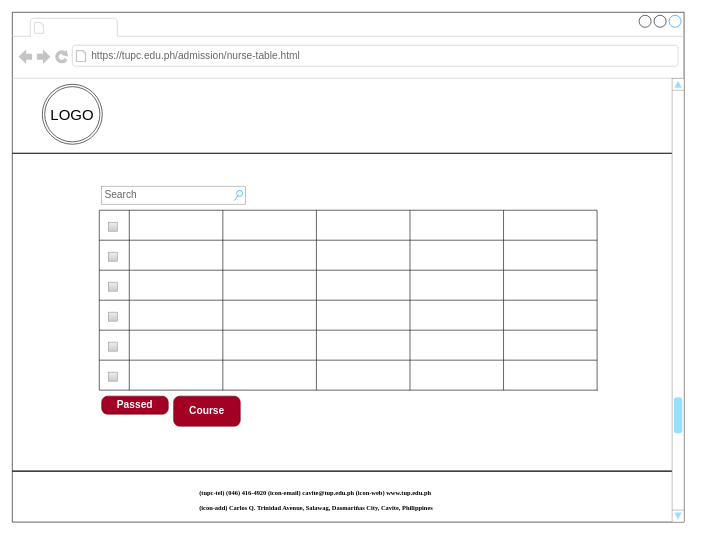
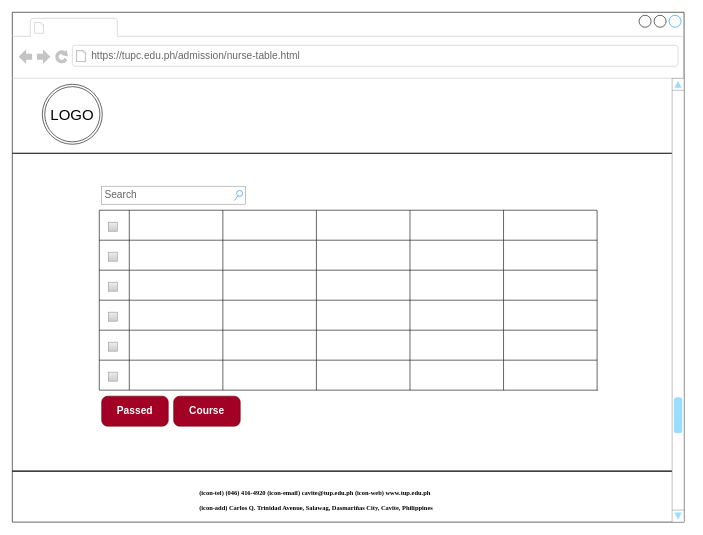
  <mxCell id="0" />
  <mxCell id="1" parent="0" />
  <mxCell id="2" value="" style="strokeWidth=1;shadow=0;dashed=0;align=center;html=1;shape=mxgraph.mockup.containers.browserWindow;rSize=0;strokeColor2=#008cff;strokeColor3=#c4c4c4;mainText=,;recursiveResize=0;fontSize=25;spacing=1;" vertex="1" parent="1"><mxGeometry x="20" width="1120" height="850" as="geometry" y="20" /></mxCell>
  <mxCell id="3" value="" style="line;strokeWidth=2;html=1;fontSize=25;" vertex="1" parent="2"><mxGeometry y="760" width="1100" height="10" as="geometry" /></mxCell>
  <mxCell id="4" value="https://tupc.edu.ph/admission/nurse-table.html" style="strokeWidth=1;shadow=0;dashed=0;align=center;html=1;shape=mxgraph.mockup.containers.anchor;rSize=0;fontSize=17;fontColor=#666666;align=left;" vertex="1" parent="2"><mxGeometry x="130" y="60" width="250" height="26" as="geometry" /></mxCell>
  <mxCell id="5" value="LOGO" style="ellipse;shape=doubleEllipse;whiteSpace=wrap;html=1;fontSize=25;" vertex="1" parent="2"><mxGeometry x="50" y="120" width="100" height="100" as="geometry" /></mxCell>
  <mxCell id="6" value="" style="line;strokeWidth=2;html=1;fontSize=25;" vertex="1" parent="2"><mxGeometry y="230" width="1100" height="10" as="geometry" /></mxCell>
  <mxCell id="7" value="" style="verticalLabelPosition=bottom;shadow=0;dashed=0;align=center;html=1;verticalAlign=top;strokeWidth=1;shape=mxgraph.mockup.navigation.scrollBar;strokeColor=#999999;barPos=20;fillColor2=#99ddff;strokeColor2=none;direction=north;fontSize=25;" vertex="1" parent="2"><mxGeometry x="1100" y="110" width="30" height="740" as="geometry" /></mxCell>
- <mxCell id="8" value="&lt;span style=&quot;font-family: &amp;#34;euphemia&amp;#34; ; font-size: 10.72px ; font-weight: 700&quot;&gt;(tupc-tel) (046) 416-4920 (icon-email) cavite@tup.edu.ph (icon-web) www.tup.edu.ph&lt;br&gt;&lt;/span&gt;&lt;span style=&quot;font-family: &amp;#34;euphemia&amp;#34; ; font-size: 10.72px ; font-weight: 700&quot;&gt;(icon-add) Carlos Q. Trinidad Avenue, Salawag, Dasmariñas City, Cavite, Philippines&lt;/span&gt;&lt;span style=&quot;font-family: &amp;#34;euphemia&amp;#34; ; font-size: 10.72px ; font-weight: 700&quot;&gt;&lt;br&gt;&lt;/span&gt;" style="rounded=0;whiteSpace=wrap;html=1;fontSize=20;strokeWidth=1;fillColor=none;align=left;verticalAlign=top;strokeColor=none;" vertex="1" parent="2"><mxGeometry x="310" y="780" width="480" height="60" as="geometry" /></mxCell>
+ <mxCell id="8" value="&lt;span style=&quot;font-family: &amp;#34;euphemia&amp;#34; ; font-size: 10.72px ; font-weight: 700&quot;&gt;(icon-tel) (046) 416-4920 (icon-email) cavite@tup.edu.ph (icon-web) www.tup.edu.ph&lt;br&gt;&lt;/span&gt;&lt;span style=&quot;font-family: &amp;#34;euphemia&amp;#34; ; font-size: 10.72px ; font-weight: 700&quot;&gt;(icon-add) Carlos Q. Trinidad Avenue, Salawag, Dasmariñas City, Cavite, Philippines&lt;/span&gt;&lt;span style=&quot;font-family: &amp;#34;euphemia&amp;#34; ; font-size: 10.72px ; font-weight: 700&quot;&gt;&lt;br&gt;&lt;/span&gt;" style="rounded=0;whiteSpace=wrap;html=1;fontSize=20;strokeWidth=1;fillColor=none;align=left;verticalAlign=top;strokeColor=none;" vertex="1" parent="2"><mxGeometry x="310" y="780" width="480" height="60" as="geometry" /></mxCell>
  <mxCell id="9" value="Search" style="strokeWidth=1;shadow=0;dashed=0;align=center;html=1;shape=mxgraph.mockup.forms.searchBox;strokeColor=#999999;mainText=;strokeColor2=#008cff;fontColor=#666666;fontSize=17;align=left;spacingLeft=3;rounded=0;fillColor=#FFFFFF;" vertex="1" parent="2"><mxGeometry x="149" y="290" width="240" height="30" as="geometry" /></mxCell>
- <mxCell id="10" value="Passed" style="strokeWidth=1;shadow=0;dashed=0;align=center;html=1;shape=mxgraph.mockup.buttons.button;strokeColor=#6F0000;fontColor=#ffffff;mainText=;buttonStyle=round;fontSize=17;fontStyle=1;fillColor=#a20025;whiteSpace=wrap;rounded=0;" vertex="1" parent="2"><mxGeometry x="149" y="640" width="111" height="30" as="geometry" /></mxCell>
+ <mxCell id="10" value="Passed" style="strokeWidth=1;shadow=0;dashed=0;align=center;html=1;shape=mxgraph.mockup.buttons.button;strokeColor=#6F0000;fontColor=#ffffff;mainText=;buttonStyle=round;fontSize=17;fontStyle=1;fillColor=#a20025;whiteSpace=wrap;rounded=0;" vertex="1" parent="2"><mxGeometry x="149" y="640" width="111" height="50" as="geometry" /></mxCell>
  <mxCell id="11" value="Course" style="strokeWidth=1;shadow=0;dashed=0;align=center;html=1;shape=mxgraph.mockup.buttons.button;strokeColor=#6F0000;fontColor=#ffffff;mainText=;buttonStyle=round;fontSize=17;fontStyle=1;fillColor=#a20025;whiteSpace=wrap;rounded=0;" vertex="1" parent="2"><mxGeometry x="269" y="640" width="111" height="50" as="geometry" /></mxCell>
  <mxCell id="12" value="" style="shape=table;html=1;whiteSpace=wrap;startSize=0;container=1;collapsible=0;childLayout=tableLayout;rounded=0;fontSize=29;align=center;verticalAlign=top;spacing=1;direction=west;fillColor=#FFFFFF;strokeColor=#000000;" vertex="1" parent="1"><mxGeometry x="165" y="350" width="830" height="300" as="geometry" /></mxCell>
  <mxCell id="13" value="" style="shape=partialRectangle;html=1;whiteSpace=wrap;collapsible=0;dropTarget=0;pointerEvents=0;fillColor=none;top=0;left=0;bottom=0;right=0;points=[[0,0.5],[1,0.5]];portConstraint=eastwest;rounded=1;fontSize=29;align=center;verticalAlign=top;" vertex="1" parent="12"><mxGeometry width="830" height="50" as="geometry" /></mxCell>
  <mxCell id="14" style="shape=partialRectangle;html=1;whiteSpace=wrap;connectable=0;fillColor=none;top=0;left=0;bottom=0;right=0;overflow=hidden;pointerEvents=1;rounded=1;fontSize=29;align=center;verticalAlign=top;" vertex="1" parent="13"><mxGeometry width="50" height="50" as="geometry"><mxRectangle width="50" height="50" as="alternateBounds" /></mxGeometry></mxCell>
  <mxCell id="15" value="" style="shape=partialRectangle;html=1;whiteSpace=wrap;connectable=0;fillColor=none;top=0;left=0;bottom=0;right=0;overflow=hidden;pointerEvents=1;rounded=1;fontSize=29;align=center;verticalAlign=top;" vertex="1" parent="13"><mxGeometry x="50" width="156" height="50" as="geometry"><mxRectangle width="156" height="50" as="alternateBounds" /></mxGeometry></mxCell>
  <mxCell id="16" value="" style="shape=partialRectangle;html=1;whiteSpace=wrap;connectable=0;fillColor=none;top=0;left=0;bottom=0;right=0;overflow=hidden;pointerEvents=1;rounded=1;fontSize=29;align=center;verticalAlign=top;" vertex="1" parent="13"><mxGeometry x="206" width="156" height="50" as="geometry"><mxRectangle width="156" height="50" as="alternateBounds" /></mxGeometry></mxCell>
  <mxCell id="17" value="" style="shape=partialRectangle;html=1;whiteSpace=wrap;connectable=0;fillColor=none;top=0;left=0;bottom=0;right=0;overflow=hidden;pointerEvents=1;rounded=1;fontSize=29;align=center;verticalAlign=top;" vertex="1" parent="13"><mxGeometry x="362" width="156" height="50" as="geometry"><mxRectangle width="156" height="50" as="alternateBounds" /></mxGeometry></mxCell>
  <mxCell id="18" style="shape=partialRectangle;html=1;whiteSpace=wrap;connectable=0;fillColor=none;top=0;left=0;bottom=0;right=0;overflow=hidden;pointerEvents=1;rounded=1;fontSize=29;align=center;verticalAlign=top;" vertex="1" parent="13"><mxGeometry x="518" width="156" height="50" as="geometry"><mxRectangle width="156" height="50" as="alternateBounds" /></mxGeometry></mxCell>
  <mxCell id="19" style="shape=partialRectangle;html=1;whiteSpace=wrap;connectable=0;fillColor=none;top=0;left=0;bottom=0;right=0;overflow=hidden;pointerEvents=1;rounded=1;fontSize=29;align=center;verticalAlign=top;" vertex="1" parent="13"><mxGeometry x="674" width="156" height="50" as="geometry"><mxRectangle width="156" height="50" as="alternateBounds" /></mxGeometry></mxCell>
  <mxCell id="20" style="shape=partialRectangle;html=1;whiteSpace=wrap;collapsible=0;dropTarget=0;pointerEvents=0;fillColor=none;top=0;left=0;bottom=0;right=0;points=[[0,0.5],[1,0.5]];portConstraint=eastwest;rounded=1;fontSize=29;align=center;verticalAlign=top;" vertex="1" parent="12"><mxGeometry y="50" width="830" height="50" as="geometry" /></mxCell>
  <mxCell id="21" style="shape=partialRectangle;html=1;whiteSpace=wrap;connectable=0;fillColor=none;top=0;left=0;bottom=0;right=0;overflow=hidden;pointerEvents=1;rounded=1;fontSize=29;align=center;verticalAlign=top;" vertex="1" parent="20"><mxGeometry width="50" height="50" as="geometry"><mxRectangle width="50" height="50" as="alternateBounds" /></mxGeometry></mxCell>
  <mxCell id="22" style="shape=partialRectangle;html=1;whiteSpace=wrap;connectable=0;fillColor=none;top=0;left=0;bottom=0;right=0;overflow=hidden;pointerEvents=1;rounded=1;fontSize=29;align=center;verticalAlign=top;" vertex="1" parent="20"><mxGeometry x="50" width="156" height="50" as="geometry"><mxRectangle width="156" height="50" as="alternateBounds" /></mxGeometry></mxCell>
  <mxCell id="23" style="shape=partialRectangle;html=1;whiteSpace=wrap;connectable=0;fillColor=none;top=0;left=0;bottom=0;right=0;overflow=hidden;pointerEvents=1;rounded=1;fontSize=29;align=center;verticalAlign=top;" vertex="1" parent="20"><mxGeometry x="206" width="156" height="50" as="geometry"><mxRectangle width="156" height="50" as="alternateBounds" /></mxGeometry></mxCell>
  <mxCell id="24" style="shape=partialRectangle;html=1;whiteSpace=wrap;connectable=0;fillColor=none;top=0;left=0;bottom=0;right=0;overflow=hidden;pointerEvents=1;rounded=1;fontSize=29;align=center;verticalAlign=top;" vertex="1" parent="20"><mxGeometry x="362" width="156" height="50" as="geometry"><mxRectangle width="156" height="50" as="alternateBounds" /></mxGeometry></mxCell>
  <mxCell id="25" style="shape=partialRectangle;html=1;whiteSpace=wrap;connectable=0;fillColor=none;top=0;left=0;bottom=0;right=0;overflow=hidden;pointerEvents=1;rounded=1;fontSize=29;align=center;verticalAlign=top;" vertex="1" parent="20"><mxGeometry x="518" width="156" height="50" as="geometry"><mxRectangle width="156" height="50" as="alternateBounds" /></mxGeometry></mxCell>
  <mxCell id="26" style="shape=partialRectangle;html=1;whiteSpace=wrap;connectable=0;fillColor=none;top=0;left=0;bottom=0;right=0;overflow=hidden;pointerEvents=1;rounded=1;fontSize=29;align=center;verticalAlign=top;" vertex="1" parent="20"><mxGeometry x="674" width="156" height="50" as="geometry"><mxRectangle width="156" height="50" as="alternateBounds" /></mxGeometry></mxCell>
  <mxCell id="27" value="" style="shape=partialRectangle;html=1;whiteSpace=wrap;collapsible=0;dropTarget=0;pointerEvents=0;fillColor=none;top=0;left=0;bottom=0;right=0;points=[[0,0.5],[1,0.5]];portConstraint=eastwest;rounded=1;fontSize=29;align=center;verticalAlign=top;" vertex="1" parent="12"><mxGeometry y="100" width="830" height="50" as="geometry" /></mxCell>
  <mxCell id="28" style="shape=partialRectangle;html=1;whiteSpace=wrap;connectable=0;fillColor=none;top=0;left=0;bottom=0;right=0;overflow=hidden;pointerEvents=1;rounded=1;fontSize=29;align=center;verticalAlign=top;" vertex="1" parent="27"><mxGeometry width="50" height="50" as="geometry"><mxRectangle width="50" height="50" as="alternateBounds" /></mxGeometry></mxCell>
  <mxCell id="29" value="" style="shape=partialRectangle;html=1;whiteSpace=wrap;connectable=0;fillColor=none;top=0;left=0;bottom=0;right=0;overflow=hidden;pointerEvents=1;rounded=1;fontSize=29;align=center;verticalAlign=top;" vertex="1" parent="27"><mxGeometry x="50" width="156" height="50" as="geometry"><mxRectangle width="156" height="50" as="alternateBounds" /></mxGeometry></mxCell>
  <mxCell id="30" value="" style="shape=partialRectangle;html=1;whiteSpace=wrap;connectable=0;fillColor=none;top=0;left=0;bottom=0;right=0;overflow=hidden;pointerEvents=1;rounded=1;fontSize=29;align=center;verticalAlign=top;" vertex="1" parent="27"><mxGeometry x="206" width="156" height="50" as="geometry"><mxRectangle width="156" height="50" as="alternateBounds" /></mxGeometry></mxCell>
  <mxCell id="31" value="" style="shape=partialRectangle;html=1;whiteSpace=wrap;connectable=0;fillColor=none;top=0;left=0;bottom=0;right=0;overflow=hidden;pointerEvents=1;rounded=1;fontSize=29;align=center;verticalAlign=top;" vertex="1" parent="27"><mxGeometry x="362" width="156" height="50" as="geometry"><mxRectangle width="156" height="50" as="alternateBounds" /></mxGeometry></mxCell>
  <mxCell id="32" style="shape=partialRectangle;html=1;whiteSpace=wrap;connectable=0;fillColor=none;top=0;left=0;bottom=0;right=0;overflow=hidden;pointerEvents=1;rounded=1;fontSize=29;align=center;verticalAlign=top;" vertex="1" parent="27"><mxGeometry x="518" width="156" height="50" as="geometry"><mxRectangle width="156" height="50" as="alternateBounds" /></mxGeometry></mxCell>
  <mxCell id="33" style="shape=partialRectangle;html=1;whiteSpace=wrap;connectable=0;fillColor=none;top=0;left=0;bottom=0;right=0;overflow=hidden;pointerEvents=1;rounded=1;fontSize=29;align=center;verticalAlign=top;" vertex="1" parent="27"><mxGeometry x="674" width="156" height="50" as="geometry"><mxRectangle width="156" height="50" as="alternateBounds" /></mxGeometry></mxCell>
  <mxCell id="34" value="" style="shape=partialRectangle;html=1;whiteSpace=wrap;collapsible=0;dropTarget=0;pointerEvents=0;fillColor=none;top=0;left=0;bottom=0;right=0;points=[[0,0.5],[1,0.5]];portConstraint=eastwest;rounded=1;fontSize=29;align=center;verticalAlign=top;" vertex="1" parent="12"><mxGeometry y="150" width="830" height="50" as="geometry" /></mxCell>
  <mxCell id="35" style="shape=partialRectangle;html=1;whiteSpace=wrap;connectable=0;fillColor=none;top=0;left=0;bottom=0;right=0;overflow=hidden;pointerEvents=1;rounded=1;fontSize=29;align=center;verticalAlign=top;" vertex="1" parent="34"><mxGeometry width="50" height="50" as="geometry"><mxRectangle width="50" height="50" as="alternateBounds" /></mxGeometry></mxCell>
  <mxCell id="36" value="" style="shape=partialRectangle;html=1;whiteSpace=wrap;connectable=0;fillColor=none;top=0;left=0;bottom=0;right=0;overflow=hidden;pointerEvents=1;rounded=1;fontSize=29;align=center;verticalAlign=top;" vertex="1" parent="34"><mxGeometry x="50" width="156" height="50" as="geometry"><mxRectangle width="156" height="50" as="alternateBounds" /></mxGeometry></mxCell>
  <mxCell id="37" value="" style="shape=partialRectangle;html=1;whiteSpace=wrap;connectable=0;fillColor=none;top=0;left=0;bottom=0;right=0;overflow=hidden;pointerEvents=1;rounded=1;fontSize=29;align=center;verticalAlign=top;" vertex="1" parent="34"><mxGeometry x="206" width="156" height="50" as="geometry"><mxRectangle width="156" height="50" as="alternateBounds" /></mxGeometry></mxCell>
  <mxCell id="38" value="" style="shape=partialRectangle;html=1;whiteSpace=wrap;connectable=0;fillColor=none;top=0;left=0;bottom=0;right=0;overflow=hidden;pointerEvents=1;rounded=1;fontSize=29;align=center;verticalAlign=top;" vertex="1" parent="34"><mxGeometry x="362" width="156" height="50" as="geometry"><mxRectangle width="156" height="50" as="alternateBounds" /></mxGeometry></mxCell>
  <mxCell id="39" style="shape=partialRectangle;html=1;whiteSpace=wrap;connectable=0;fillColor=none;top=0;left=0;bottom=0;right=0;overflow=hidden;pointerEvents=1;rounded=1;fontSize=29;align=center;verticalAlign=top;" vertex="1" parent="34"><mxGeometry x="518" width="156" height="50" as="geometry"><mxRectangle width="156" height="50" as="alternateBounds" /></mxGeometry></mxCell>
  <mxCell id="40" style="shape=partialRectangle;html=1;whiteSpace=wrap;connectable=0;fillColor=none;top=0;left=0;bottom=0;right=0;overflow=hidden;pointerEvents=1;rounded=1;fontSize=29;align=center;verticalAlign=top;" vertex="1" parent="34"><mxGeometry x="674" width="156" height="50" as="geometry"><mxRectangle width="156" height="50" as="alternateBounds" /></mxGeometry></mxCell>
  <mxCell id="41" style="shape=partialRectangle;html=1;whiteSpace=wrap;collapsible=0;dropTarget=0;pointerEvents=0;fillColor=none;top=0;left=0;bottom=0;right=0;points=[[0,0.5],[1,0.5]];portConstraint=eastwest;rounded=1;fontSize=29;align=center;verticalAlign=top;" vertex="1" parent="12"><mxGeometry y="200" width="830" height="50" as="geometry" /></mxCell>
  <mxCell id="42" style="shape=partialRectangle;html=1;whiteSpace=wrap;connectable=0;fillColor=none;top=0;left=0;bottom=0;right=0;overflow=hidden;pointerEvents=1;rounded=1;fontSize=29;align=center;verticalAlign=top;" vertex="1" parent="41"><mxGeometry width="50" height="50" as="geometry"><mxRectangle width="50" height="50" as="alternateBounds" /></mxGeometry></mxCell>
  <mxCell id="43" style="shape=partialRectangle;html=1;whiteSpace=wrap;connectable=0;fillColor=none;top=0;left=0;bottom=0;right=0;overflow=hidden;pointerEvents=1;rounded=1;fontSize=29;align=center;verticalAlign=top;" vertex="1" parent="41"><mxGeometry x="50" width="156" height="50" as="geometry"><mxRectangle width="156" height="50" as="alternateBounds" /></mxGeometry></mxCell>
  <mxCell id="44" style="shape=partialRectangle;html=1;whiteSpace=wrap;connectable=0;fillColor=none;top=0;left=0;bottom=0;right=0;overflow=hidden;pointerEvents=1;rounded=1;fontSize=29;align=center;verticalAlign=top;" vertex="1" parent="41"><mxGeometry x="206" width="156" height="50" as="geometry"><mxRectangle width="156" height="50" as="alternateBounds" /></mxGeometry></mxCell>
  <mxCell id="45" style="shape=partialRectangle;html=1;whiteSpace=wrap;connectable=0;fillColor=none;top=0;left=0;bottom=0;right=0;overflow=hidden;pointerEvents=1;rounded=1;fontSize=29;align=center;verticalAlign=top;" vertex="1" parent="41"><mxGeometry x="362" width="156" height="50" as="geometry"><mxRectangle width="156" height="50" as="alternateBounds" /></mxGeometry></mxCell>
  <mxCell id="46" style="shape=partialRectangle;html=1;whiteSpace=wrap;connectable=0;fillColor=none;top=0;left=0;bottom=0;right=0;overflow=hidden;pointerEvents=1;rounded=1;fontSize=29;align=center;verticalAlign=top;" vertex="1" parent="41"><mxGeometry x="518" width="156" height="50" as="geometry"><mxRectangle width="156" height="50" as="alternateBounds" /></mxGeometry></mxCell>
  <mxCell id="47" style="shape=partialRectangle;html=1;whiteSpace=wrap;connectable=0;fillColor=none;top=0;left=0;bottom=0;right=0;overflow=hidden;pointerEvents=1;rounded=1;fontSize=29;align=center;verticalAlign=top;" vertex="1" parent="41"><mxGeometry x="674" width="156" height="50" as="geometry"><mxRectangle width="156" height="50" as="alternateBounds" /></mxGeometry></mxCell>
  <mxCell id="48" style="shape=partialRectangle;html=1;whiteSpace=wrap;collapsible=0;dropTarget=0;pointerEvents=0;fillColor=none;top=0;left=0;bottom=0;right=0;points=[[0,0.5],[1,0.5]];portConstraint=eastwest;rounded=1;fontSize=29;align=center;verticalAlign=top;" vertex="1" parent="12"><mxGeometry y="250" width="830" height="50" as="geometry" /></mxCell>
  <mxCell id="49" style="shape=partialRectangle;html=1;whiteSpace=wrap;connectable=0;fillColor=none;top=0;left=0;bottom=0;right=0;overflow=hidden;pointerEvents=1;rounded=1;fontSize=29;align=center;verticalAlign=top;" vertex="1" parent="48"><mxGeometry width="50" height="50" as="geometry"><mxRectangle width="50" height="50" as="alternateBounds" /></mxGeometry></mxCell>
  <mxCell id="50" style="shape=partialRectangle;html=1;whiteSpace=wrap;connectable=0;fillColor=none;top=0;left=0;bottom=0;right=0;overflow=hidden;pointerEvents=1;rounded=1;fontSize=29;align=center;verticalAlign=top;" vertex="1" parent="48"><mxGeometry x="50" width="156" height="50" as="geometry"><mxRectangle width="156" height="50" as="alternateBounds" /></mxGeometry></mxCell>
  <mxCell id="51" style="shape=partialRectangle;html=1;whiteSpace=wrap;connectable=0;fillColor=none;top=0;left=0;bottom=0;right=0;overflow=hidden;pointerEvents=1;rounded=1;fontSize=29;align=center;verticalAlign=top;" vertex="1" parent="48"><mxGeometry x="206" width="156" height="50" as="geometry"><mxRectangle width="156" height="50" as="alternateBounds" /></mxGeometry></mxCell>
  <mxCell id="52" style="shape=partialRectangle;html=1;whiteSpace=wrap;connectable=0;fillColor=none;top=0;left=0;bottom=0;right=0;overflow=hidden;pointerEvents=1;rounded=1;fontSize=29;align=center;verticalAlign=top;" vertex="1" parent="48"><mxGeometry x="362" width="156" height="50" as="geometry"><mxRectangle width="156" height="50" as="alternateBounds" /></mxGeometry></mxCell>
  <mxCell id="53" style="shape=partialRectangle;html=1;whiteSpace=wrap;connectable=0;fillColor=none;top=0;left=0;bottom=0;right=0;overflow=hidden;pointerEvents=1;rounded=1;fontSize=29;align=center;verticalAlign=top;" vertex="1" parent="48"><mxGeometry x="518" width="156" height="50" as="geometry"><mxRectangle width="156" height="50" as="alternateBounds" /></mxGeometry></mxCell>
  <mxCell id="54" style="shape=partialRectangle;html=1;whiteSpace=wrap;connectable=0;fillColor=none;top=0;left=0;bottom=0;right=0;overflow=hidden;pointerEvents=1;rounded=1;fontSize=29;align=center;verticalAlign=top;" vertex="1" parent="48"><mxGeometry x="674" width="156" height="50" as="geometry"><mxRectangle width="156" height="50" as="alternateBounds" /></mxGeometry></mxCell>
  <mxCell id="55" value="" style="strokeWidth=1;shadow=0;dashed=0;align=center;html=1;shape=mxgraph.mockup.forms.rrect;rSize=0;fillColor=#eeeeee;strokeColor=#999999;gradientColor=#cccccc;align=left;spacingLeft=4;fontSize=17;fontColor=#666666;labelPosition=right;rounded=0;" vertex="1" parent="1"><mxGeometry x="180" y="370" width="15" height="15" as="geometry" /></mxCell>
  <mxCell id="56" value="" style="strokeWidth=1;shadow=0;dashed=0;align=center;html=1;shape=mxgraph.mockup.forms.rrect;rSize=0;fillColor=#eeeeee;strokeColor=#999999;gradientColor=#cccccc;align=left;spacingLeft=4;fontSize=17;fontColor=#666666;labelPosition=right;rounded=0;" vertex="1" parent="1"><mxGeometry x="180" y="420" width="15" height="15" as="geometry" /></mxCell>
  <mxCell id="57" value="" style="strokeWidth=1;shadow=0;dashed=0;align=center;html=1;shape=mxgraph.mockup.forms.rrect;rSize=0;fillColor=#eeeeee;strokeColor=#999999;gradientColor=#cccccc;align=left;spacingLeft=4;fontSize=17;fontColor=#666666;labelPosition=right;rounded=0;" vertex="1" parent="1"><mxGeometry x="180" y="470" width="15" height="15" as="geometry" /></mxCell>
  <mxCell id="58" value="" style="strokeWidth=1;shadow=0;dashed=0;align=center;html=1;shape=mxgraph.mockup.forms.rrect;rSize=0;fillColor=#eeeeee;strokeColor=#999999;gradientColor=#cccccc;align=left;spacingLeft=4;fontSize=17;fontColor=#666666;labelPosition=right;rounded=0;" vertex="1" parent="1"><mxGeometry x="180" y="520" width="15" height="15" as="geometry" /></mxCell>
  <mxCell id="59" value="" style="strokeWidth=1;shadow=0;dashed=0;align=center;html=1;shape=mxgraph.mockup.forms.rrect;rSize=0;fillColor=#eeeeee;strokeColor=#999999;gradientColor=#cccccc;align=left;spacingLeft=4;fontSize=17;fontColor=#666666;labelPosition=right;rounded=0;" vertex="1" parent="1"><mxGeometry x="180" y="620" width="15" height="15" as="geometry" /></mxCell>
  <mxCell id="60" value="" style="strokeWidth=1;shadow=0;dashed=0;align=center;html=1;shape=mxgraph.mockup.forms.rrect;rSize=0;fillColor=#eeeeee;strokeColor=#999999;gradientColor=#cccccc;align=left;spacingLeft=4;fontSize=17;fontColor=#666666;labelPosition=right;rounded=0;" vertex="1" parent="1"><mxGeometry x="180" y="570" width="15" height="15" as="geometry" /></mxCell>
